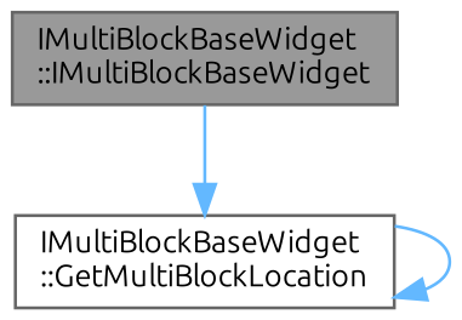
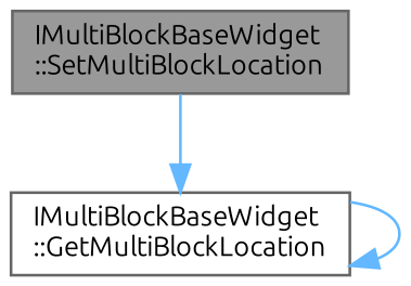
  digraph {
    rankdir=TB
    fontname=Ubuntu
    node [fontname=Ubuntu fontsize=10 shape=box style=filled]
    edge [color=steelblue1 fontname=Ubuntu fontsize=10 labelfontname=Helvetica labelfontsize=10 style=solid]
-   n1 [color=gray40 fillcolor=grey60 fontcolor=black height=0.2 label="IMultiBlockBaseWidget\l::IMultiBlockBaseWidget" width=0.4]
+   n1 [color=gray40 fillcolor=grey60 fontcolor=black height=0.2 label="IMultiBlockBaseWidget\l::SetMultiBlockLocation" width=0.4]
    n2 [color=grey40 fillcolor=white height=0.2 label="IMultiBlockBaseWidget\l::GetMultiBlockLocation" width=0.4]
    n1 -> n2
    n2 -> n2
  }
